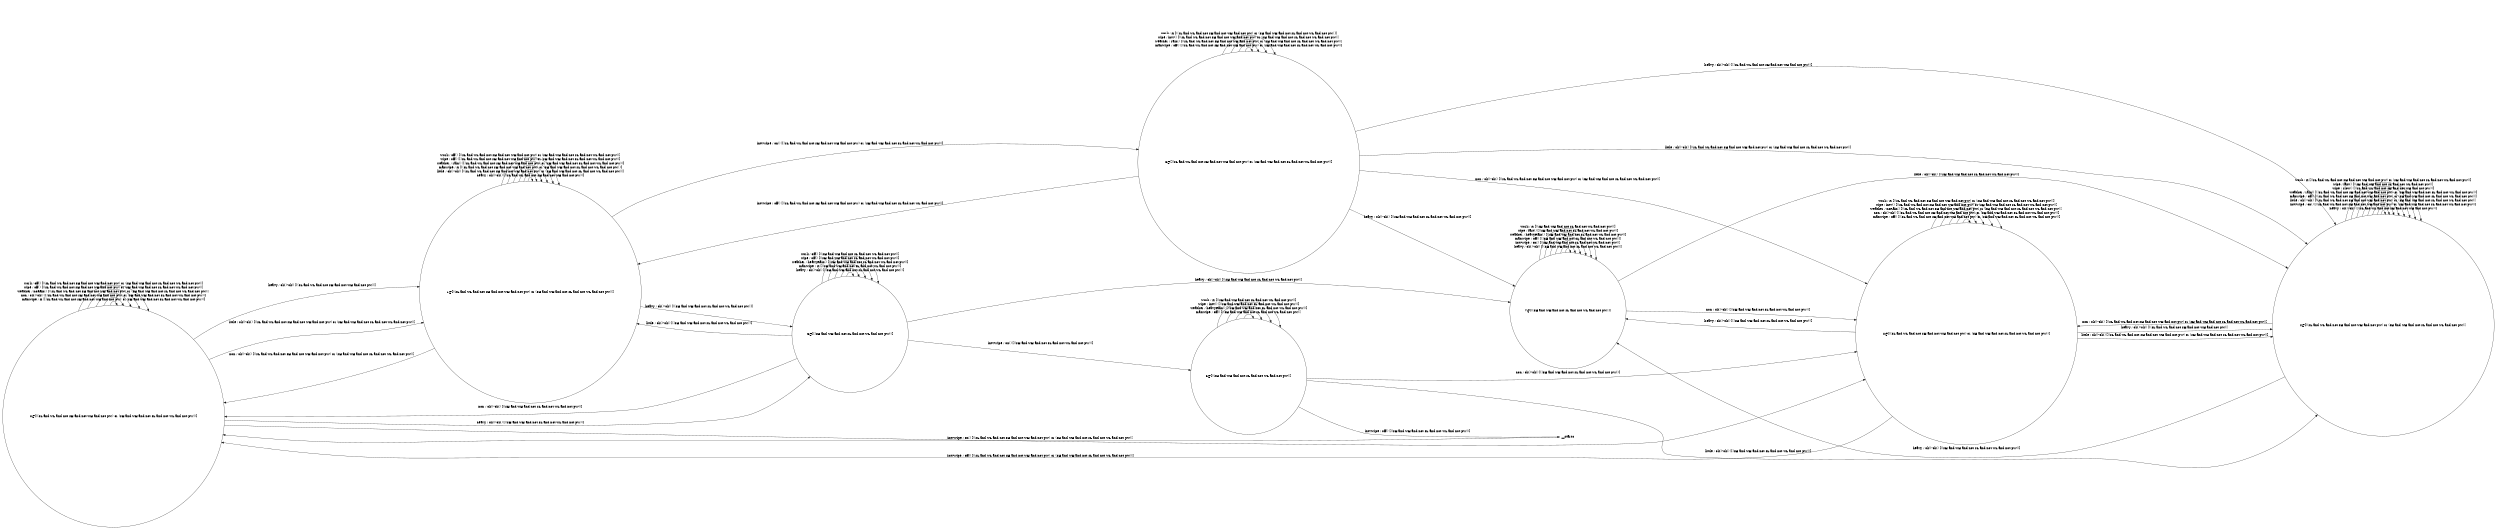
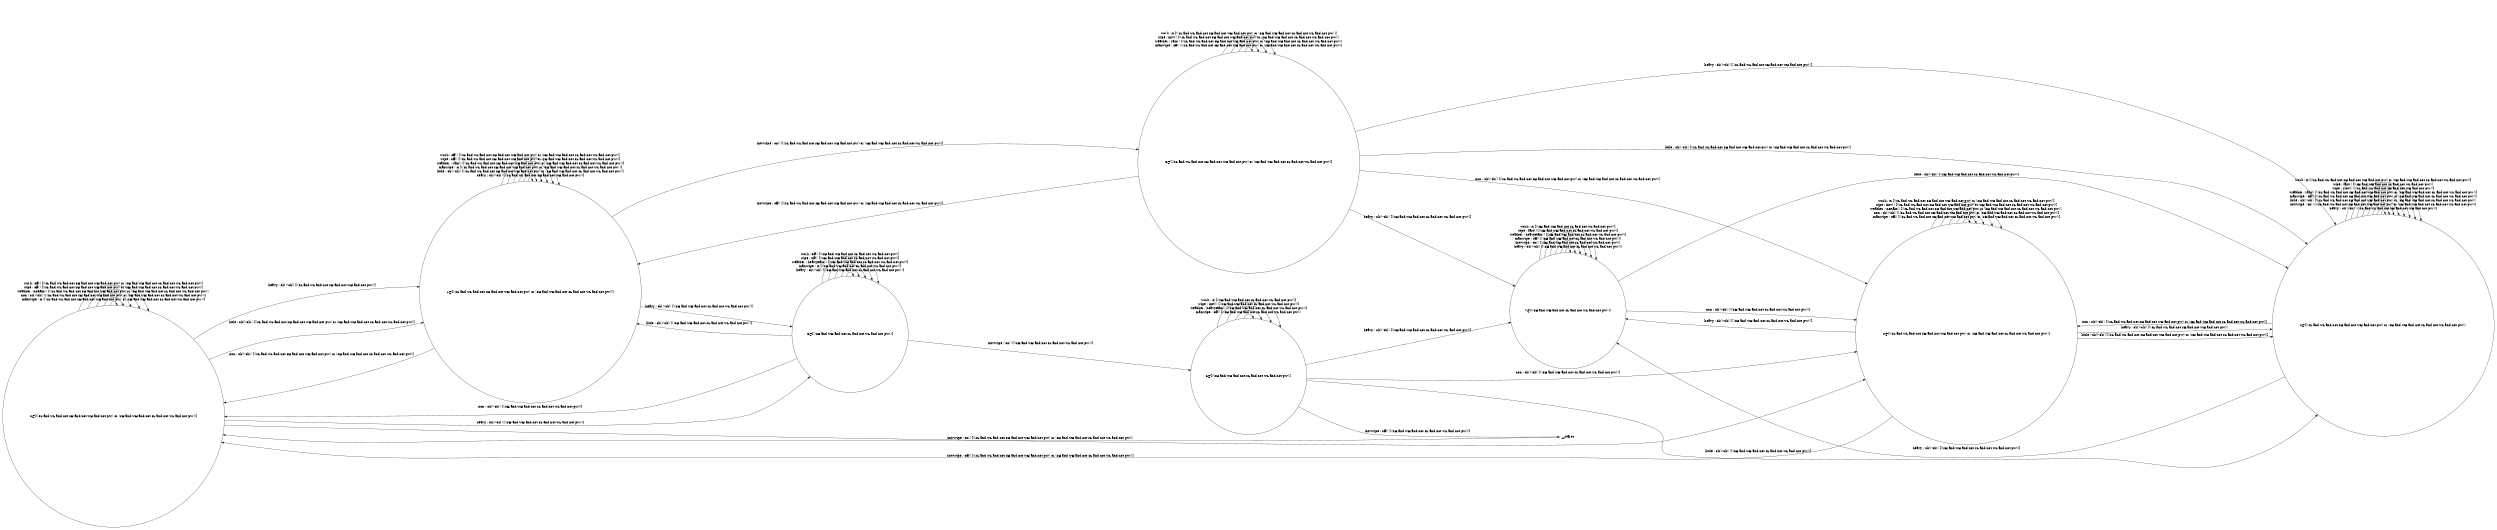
  digraph {
    rankdir=LR
    node [shape=circle]
    edge [lblstyle="above, sloped"]
    n1 [label="0@[((sL and wL and not sH and not wH and not pW) or (sH and wH and not sL and not wL and not pW))]"]
    n2 [label="1@[((sL and wL and not sH and not wH and not pW) or (sH and wH and not sL and not wL and not pW))]"]
    n3 [label="2@[((sL and wL and not sH and not wH and not pW) or (sH and wH and not sL and not wL and not pW))]"]
    n4 [label="5@[((sH and wH and not sL and not wL and not pW))]"]
    n5 [label="3@[((sL and wL and not sH and not wH and not pW) or (sH and wH and not sL and not wL and not pW))]"]
    n6 [label="4@[((sL and wL and not sH and not wH and not pW) or (sH and wH and not sL and not wL and not pW))]"]
    n7 [label="7@[((sH and wH and not sL and not wL and not pW))]"]
    n8 [label="6@[((sH and wH and not sL and not wL and not pW))]"]
    __start0 [height=0 shape=none width=0]
    n1 -> n1 [label="manWipe / Ω [((sL and wL and not sH and not wH and not pW) or (sH and wH and not sL and not wL and not pW))]"]
    n1 -> n1 [label="non / ok()*ok() [((sL and wL and not sH and not wH and not pW) or (sH and wH and not sL and not wL and not pW))]"]
    n1 -> n1 [label="weather / noRain() [((sL and wL and not sH and not wH and not pW) or (sH and wH and not sL and not wL and not pW))]"]
    n1 -> n1 [label="wipe / off() [((sL and wL and not sH and not wH and not pW) or (sH and wH and not sL and not wL and not pW))]"]
    n1 -> n1 [label="work / off() [((sL and wL and not sH and not wH and not pW) or (sH and wH and not sL and not wL and not pW))]"]
    n1 -> n2 [label="heavy / ok()*ok() [((sL and wL and not sH and not wH and not pW))]"]
    n1 -> n2 [label="little / ok()*ok() [((sL and wL and not sH and not wH and not pW) or (sH and wH and not sL and not wL and not pW))]"]
    n1 -> n3 [label="intvWipe / on() [((sL and wL and not sH and not wH and not pW) or (sH and wH and not sL and not wL and not pW))]"]
    n1 -> n4 [label="heavy / ok()*ok() [((sH and wH and not sL and not wL and not pW))]"]
    n2 -> n1 [label="non / ok()*ok() [((sL and wL and not sH and not wH and not pW) or (sH and wH and not sL and not wL and not pW))]"]
    n2 -> n2 [label="heavy / ok()*ok() [((sL and wL and not sH and not wH and not pW))]"]
    n2 -> n2 [label="little / ok()*ok() [((sL and wL and not sH and not wH and not pW) or (sH and wH and not sL and not wL and not pW))]"]
    n2 -> n2 [label="manWipe / Ω [((sL and wL and not sH and not wH and not pW) or (sH and wH and not sL and not wL and not pW))]"]
    n2 -> n2 [label="weather / rain() [((sL and wL and not sH and not wH and not pW) or (sH and wH and not sL and not wL and not pW))]"]
    n2 -> n2 [label="wipe / off() [((sL and wL and not sH and not wH and not pW) or (sH and wH and not sL and not wL and not pW))]"]
    n2 -> n2 [label="work / off() [((sL and wL and not sH and not wH and not pW) or (sH and wH and not sL and not wL and not pW))]"]
    n2 -> n4 [label="heavy / ok()*ok() [((sH and wH and not sL and not wL and not pW))]"]
    n2 -> n5 [label="intvWipe / on() [((sL and wL and not sH and not wH and not pW) or (sH and wH and not sL and not wL and not pW))]"]
    n3 -> n1 [label="intvWipe / off() [((sL and wL and not sH and not wH and not pW) or (sH and wH and not sL and not wL and not pW))]"]
    n3 -> n3 [label="manWipe / off() [((sL and wL and not sH and not wH and not pW) or (sH and wH and not sL and not wL and not pW))]"]
    n3 -> n3 [label="non / ok()*ok() [((sL and wL and not sH and not wH and not pW) or (sH and wH and not sL and not wL and not pW))]"]
    n3 -> n3 [label="weather / noRain() [((sL and wL and not sH and not wH and not pW) or (sH and wH and not sL and not wL and not pW))]"]
    n3 -> n3 [label="wipe / intv() [((sL and wL and not sH and not wH and not pW) or (sH and wH and not sL and not wL and not pW))]"]
    n3 -> n3 [label="work / Ω [((sL and wL and not sH and not wH and not pW) or (sH and wH and not sL and not wL and not pW))]"]
    n3 -> n6 [label="heavy / ok()*ok() [((sL and wL and not sH and not wH and not pW))]"]
    n3 -> n6 [label="little / ok()*ok() [((sL and wL and not sH and not wH and not pW) or (sH and wH and not sL and not wL and not pW))]"]
    n3 -> n7 [label="heavy / ok()*ok() [((sH and wH and not sL and not wL and not pW))]"]
    n4 -> n1 [label="non / ok()*ok() [((sH and wH and not sL and not wL and not pW))]"]
    n4 -> n2 [label="little / ok()*ok() [((sH and wH and not sL and not wL and not pW))]"]
    n4 -> n4 [label="heavy / ok()*ok() [((sH and wH and not sL and not wL and not pW))]"]
    n4 -> n4 [label="manWipe / Ω [((sH and wH and not sL and not wL and not pW))]"]
    n4 -> n4 [label="weather / heavyRain() [((sH and wH and not sL and not wL and not pW))]"]
    n4 -> n4 [label="wipe / off() [((sH and wH and not sL and not wL and not pW))]"]
    n4 -> n4 [label="work / off() [((sH and wH and not sL and not wL and not pW))]"]
    n4 -> n8 [label="intvWipe / on() [((sH and wH and not sL and not wL and not pW))]"]
    n5 -> n2 [label="intvWipe / off() [((sL and wL and not sH and not wH and not pW) or (sH and wH and not sL and not wL and not pW))]"]
    n5 -> n3 [label="non / ok()*ok() [((sL and wL and not sH and not wH and not pW) or (sH and wH and not sL and not wL and not pW))]"]
    n5 -> n5 [label="manWipe / off() [((sL and wL and not sH and not wH and not pW) or (sH and wH and not sL and not wL and not pW))]"]
    n5 -> n5 [label="weather / rain() [((sL and wL and not sH and not wH and not pW) or (sH and wH and not sL and not wL and not pW))]"]
    n5 -> n5 [label="wipe / intv() [((sL and wL and not sH and not wH and not pW) or (sH and wH and not sL and not wL and not pW))]"]
    n5 -> n5 [label="work / Ω [((sL and wL and not sH and not wH and not pW) or (sH and wH and not sL and not wL and not pW))]"]
    n5 -> n6 [label="heavy / ok()*ok() [((sL and wL and not sH and not wH and not pW))]"]
    n5 -> n6 [label="little / ok()*ok() [((sL and wL and not sH and not wH and not pW) or (sH and wH and not sL and not wL and not pW))]"]
    n5 -> n7 [label="heavy / ok()*ok() [((sH and wH and not sL and not wL and not pW))]"]
    n6 -> n3 [label="non / ok()*ok() [((sL and wL and not sH and not wH and not pW) or (sH and wH and not sL and not wL and not pW))]"]
    n6 -> n6 [label="heavy / ok()*ok() [((sL and wL and not sH and not wH and not pW))]"]
    n6 -> n6 [label="intvWipe / on() [((sL and wL and not sH and not wH and not pW) or (sH and wH and not sL and not wL and not pW))]"]
    n6 -> n6 [label="little / ok()*ok() [((sL and wL and not sH and not wH and not pW) or (sH and wH and not sL and not wL and not pW))]"]
    n6 -> n6 [label="manWipe / off() [((sL and wL and not sH and not wH and not pW) or (sH and wH and not sL and not wL and not pW))]"]
    n6 -> n6 [label="weather / rain() [((sL and wL and not sH and not wH and not pW) or (sH and wH and not sL and not wL and not pW))]"]
    n6 -> n6 [label="wipe / slow() [((sL and wL and not sH and not wH and not pW))]"]
    n6 -> n6 [label="wipe / fast() [((sH and wH and not sL and not wL and not pW))]"]
    n6 -> n6 [label="work / Ω [((sL and wL and not sH and not wH and not pW) or (sH and wH and not sL and not wL and not pW))]"]
    n6 -> n7 [label="heavy / ok()*ok() [((sH and wH and not sL and not wL and not pW))]"]
    n7 -> n3 [label="non / ok()*ok() [((sH and wH and not sL and not wL and not pW))]"]
    n7 -> n6 [label="little / ok()*ok() [((sH and wH and not sL and not wL and not pW))]"]
    n7 -> n7 [label="heavy / ok()*ok() [((sH and wH and not sL and not wL and not pW))]"]
    n7 -> n7 [label="intvWipe / on() [((sH and wH and not sL and not wL and not pW))]"]
    n7 -> n7 [label="manWipe / off() [((sH and wH and not sL and not wL and not pW))]"]
    n7 -> n7 [label="weather / heavyRain() [((sH and wH and not sL and not wL and not pW))]"]
    n7 -> n7 [label="wipe / fast() [((sH and wH and not sL and not wL and not pW))]"]
    n7 -> n7 [label="work / Ω [((sH and wH and not sL and not wL and not pW))]"]
    n8 -> n3 [label="non / ok()*ok() [((sH and wH and not sL and not wL and not pW))]"]
    n8 -> n6 [label="little / ok()*ok() [((sH and wH and not sL and not wL and not pW))]"]
-   n4 -> n7 [label="heavy / ok()*ok() [((sH and wH and not sL and not wL and not pW))]"]
+   n8 -> n7 [label="heavy / ok()*ok() [((sH and wH and not sL and not wL and not pW))]"]
    n8 -> n8 [label="manWipe / off() [((sH and wH and not sL and not wL and not pW))]"]
    n8 -> n8 [label="weather / heavyRain() [((sH and wH and not sL and not wL and not pW))]"]
    n8 -> n8 [label="wipe / intv() [((sH and wH and not sL and not wL and not pW))]"]
    n8 -> n8 [label="work / Ω [((sH and wH and not sL and not wL and not pW))]"]
    n8 -> __start0 [label="intvWipe / off() [((sH and wH and not sL and not wL and not pW))]"]
    __start0 -> n1
  }
